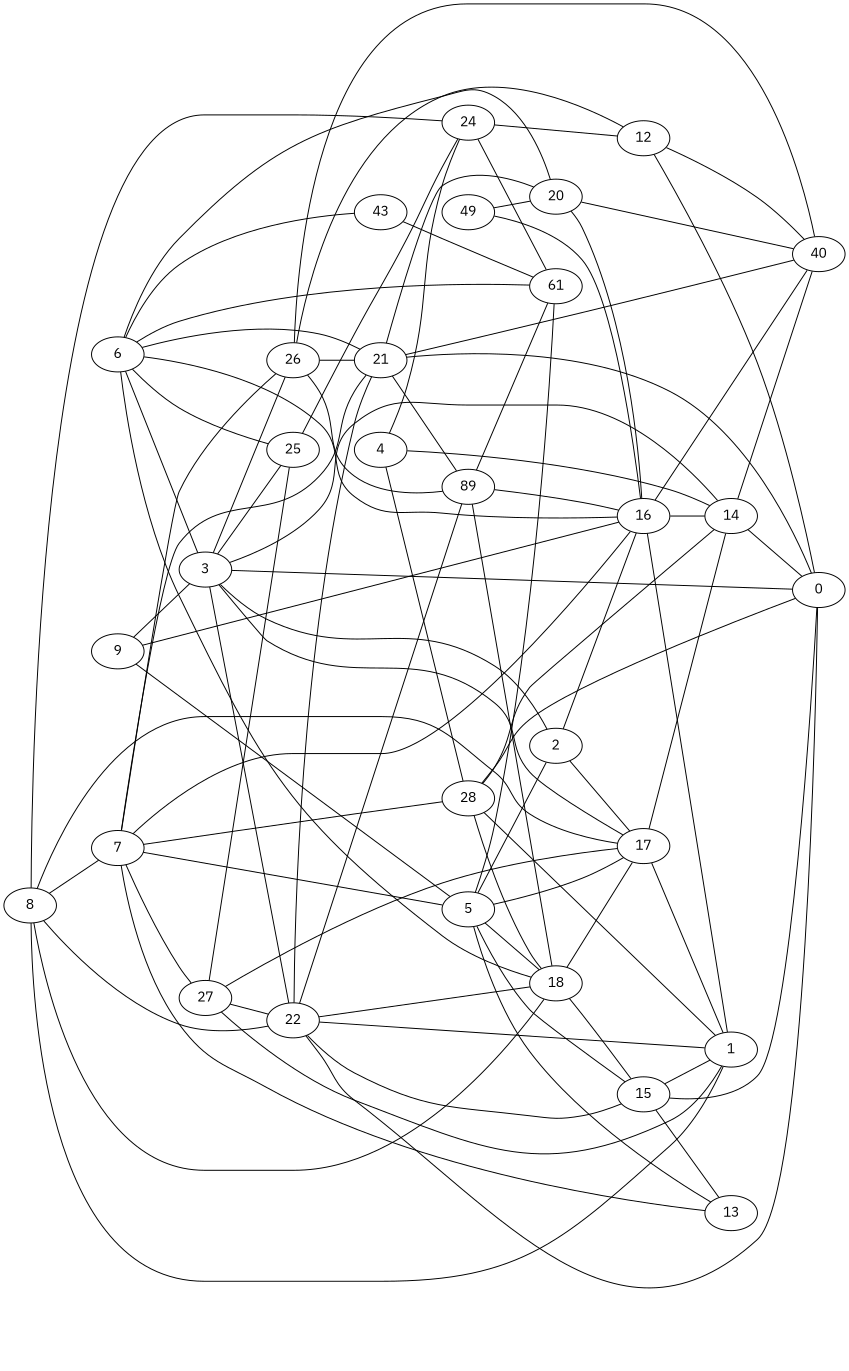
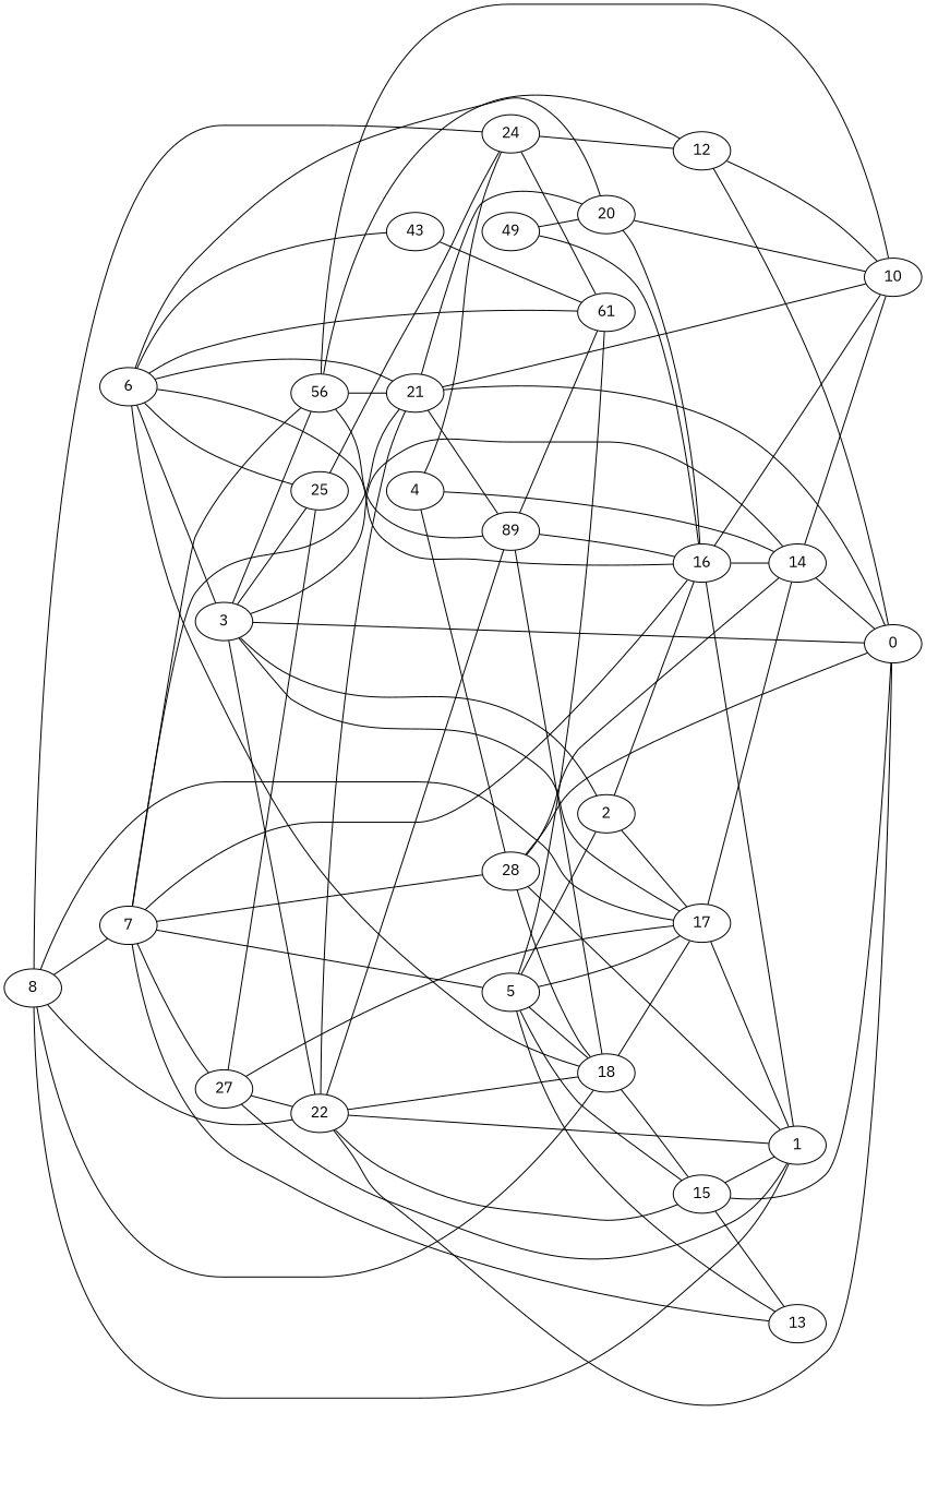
  digraph {
    fontname="IBM Plex Sans"
    rankdir=LR
    node [fontname="IBM Plex Sans"]
    edge [color=black dir=none fontname="IBM Plex Sans"]
    n1 [label=49]
    16
    20
    1
    14
-   10 [label=40]
+   10
    22
    0
    18
    15
    n11 [label=89]
    21
-   9
    5
    3
    25
    n17 [label=61]
    17
    2
    13
    24
    28
    27
    12
-   26
+   26 [label=56]
    6
    n27 [label=43]
    8
    7
    4
    subgraph sub_1 {
      n1
      16
      20
      1
      14
      10
      22
      0
      18
      15
      n11
      21
-     9
      5
      3
      25
      n17
      17
      2
      13
      24
      28
      27
      12
      26
      6
      n27
      8
      7
      4
    }
    n1 -> 16
    n1 -> 20
    16 -> 1
    16 -> 14
    16 -> 10
    20 -> 16
    20 -> 10
    14 -> 10
    14 -> 0
    22 -> 1
    22 -> 0
    22 -> 18
    22 -> 15
    22 -> n11
    22 -> 21
    18 -> 15
    18 -> 17
    15 -> 1
    15 -> 0
    15 -> 13
    n11 -> 16
    n11 -> 18
    n11 -> n17
    21 -> 20
    21 -> 10
    21 -> 0
    21 -> n11
-   9 -> 16
-   9 -> 5
-   9 -> 3
    5 -> 18
    5 -> 15
    5 -> n17
    5 -> 17
    5 -> 2
    5 -> 13
    3 -> 14
    3 -> 22
    3 -> 0
    3 -> 25
    3 -> 17
    3 -> 2
    3 -> 26
    25 -> 24
    17 -> 1
    17 -> 14
    2 -> 16
    2 -> 17
    24 -> n17
    24 -> 12
    28 -> 1
    28 -> 14
    28 -> 0
    28 -> 18
    27 -> 1
    27 -> 22
    27 -> 25
    27 -> 17
    12 -> 10
    12 -> 0
    26 -> 10
    26 -> n11
    26 -> 21
    26 -> 12
    6 -> 16
    6 -> 20
    6 -> 18
    6 -> 21
    6 -> 3
    6 -> 25
    6 -> n17
    6 -> n27
    n27 -> n17
    8 -> 1
    8 -> 22
    8 -> 18
    8 -> 17
    8 -> 24
    8 -> 7
    7 -> 16
    7 -> 21
    7 -> 5
    7 -> 13
    7 -> 28
    7 -> 27
    7 -> 26
    4 -> 14
    4 -> 24
    4 -> 28
  }
